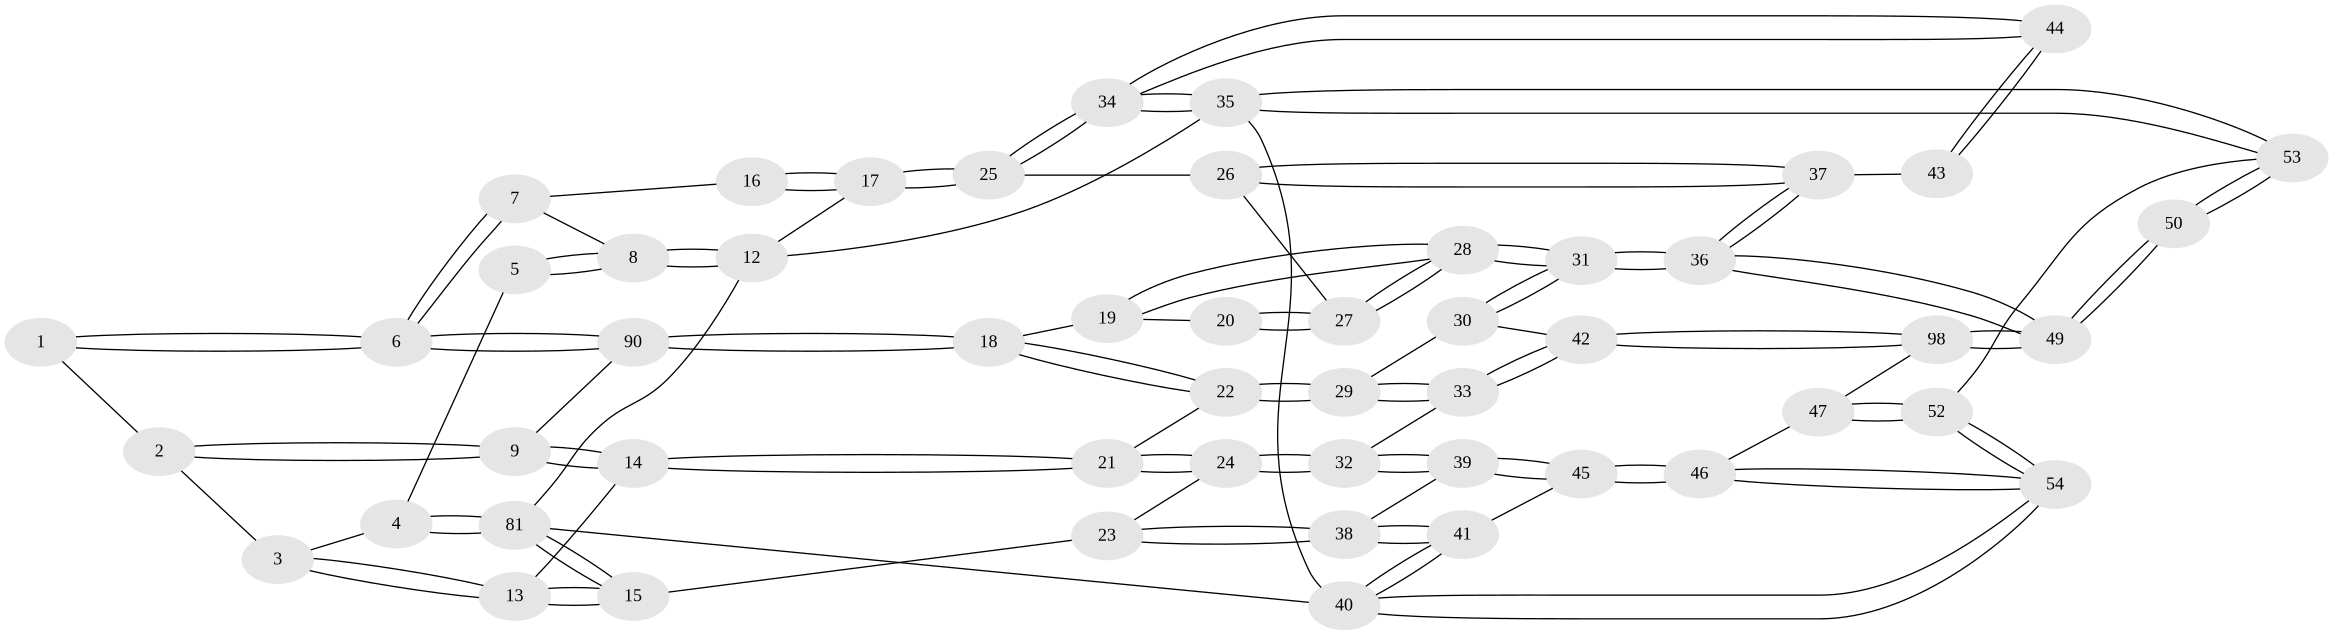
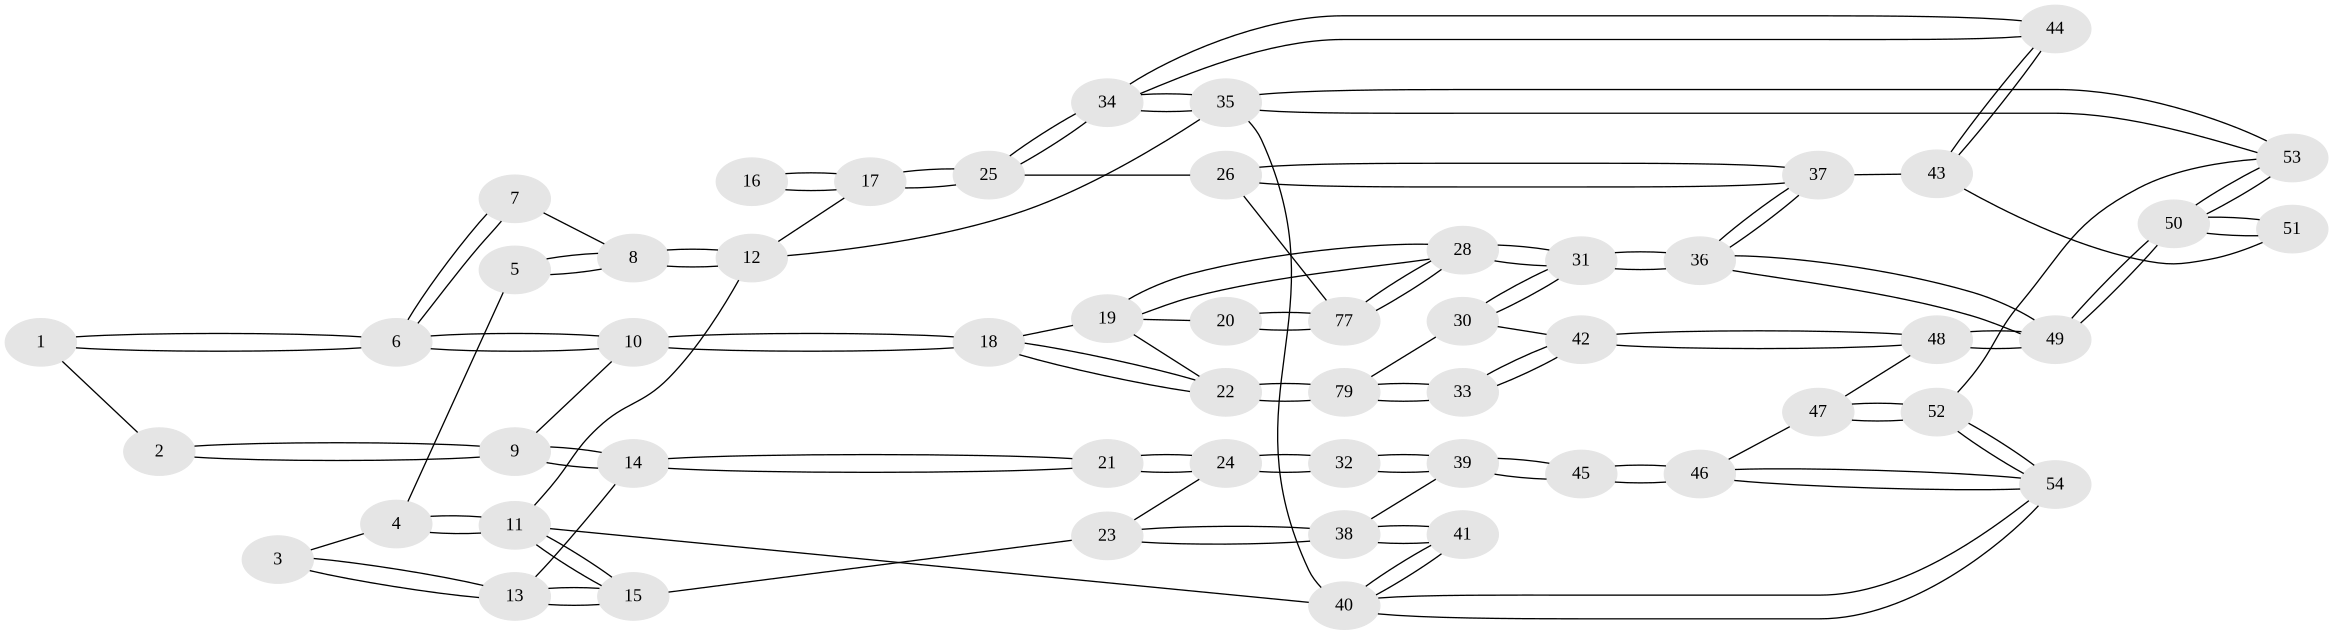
  graph {
    fontname="Liberation Serif"
    rankdir=LR
    node [color=gray90 fontname="Liberation Serif" style=filled]
    edge [fontname="Liberation Serif"]
    1
    2
    6
    3
    9
    7
-   10 [label=90]
+   10
    4
    13
    14
    5
-   11 [label=81]
+   11
    15
    8
    12
    40
    16
    18
    17
    35
    21
    19
    22
    23
    41
    54
    25
    53
    24
    38
    20
-   27
+   27 [label=77]
    26
    34
    28
-   29
+   29 [label=79]
    31
    32
    30
    33
    39
    37
    44
    43
    36
    42
-   48 [label=98]
+   48
    49
    45
    50
+   51
    46
    47
    52
    1 -- 2
    1 -- 6
    1 -- 6
-   2 -- 3
    2 -- 9
    2 -- 9
    6 -- 7
    6 -- 7
    6 -- 10
    6 -- 10
    3 -- 4
    3 -- 13
    3 -- 13
    9 -- 10
    9 -- 14
    9 -- 14
    7 -- 8
-   7 -- 16
    10 -- 18
    10 -- 18
    4 -- 5
    4 -- 11
    4 -- 11
    13 -- 14
    13 -- 15
    13 -- 15
    14 -- 21
    14 -- 21
    5 -- 8
    5 -- 8
    11 -- 15
    11 -- 15
    11 -- 12
    11 -- 40
    15 -- 23
    8 -- 12
    8 -- 12
    12 -- 17
    12 -- 35
    40 -- 41
    40 -- 41
    40 -- 54
    40 -- 54
    16 -- 17
    16 -- 17
    18 -- 19
    18 -- 22
    18 -- 22
    17 -- 25
    17 -- 25
    35 -- 40
    35 -- 53
    35 -- 53
-   21 -- 22
+   19 -- 22
    21 -- 24
    21 -- 24
    19 -- 20
    19 -- 28
    19 -- 28
    22 -- 29
    22 -- 29
    23 -- 24
    23 -- 38
    23 -- 38
-   41 -- 45
    25 -- 26
    25 -- 34
    25 -- 34
    24 -- 32
    24 -- 32
    38 -- 41
    38 -- 41
    38 -- 39
    20 -- 27
    20 -- 27
    27 -- 28
    27 -- 28
    26 -- 27
    26 -- 37
    26 -- 37
    34 -- 35
    34 -- 35
    34 -- 44
    34 -- 44
    28 -- 31
    28 -- 31
    29 -- 30
    29 -- 33
    29 -- 33
    31 -- 36
    31 -- 36
-   32 -- 33
    32 -- 39
    32 -- 39
    30 -- 31
    30 -- 31
    30 -- 42
    33 -- 42
    33 -- 42
    39 -- 45
    39 -- 45
    37 -- 43
    43 -- 44
    43 -- 44
+   43 -- 51
    36 -- 37
    36 -- 37
    36 -- 49
    36 -- 49
    42 -- 48
    42 -- 48
    48 -- 49
    48 -- 49
    49 -- 50
    49 -- 50
    45 -- 46
    45 -- 46
    50 -- 53
    50 -- 53
+   50 -- 51
+   50 -- 51
    46 -- 54
    46 -- 54
    46 -- 47
    47 -- 48
    47 -- 52
    47 -- 52
    52 -- 54
    52 -- 54
    52 -- 53
  }
